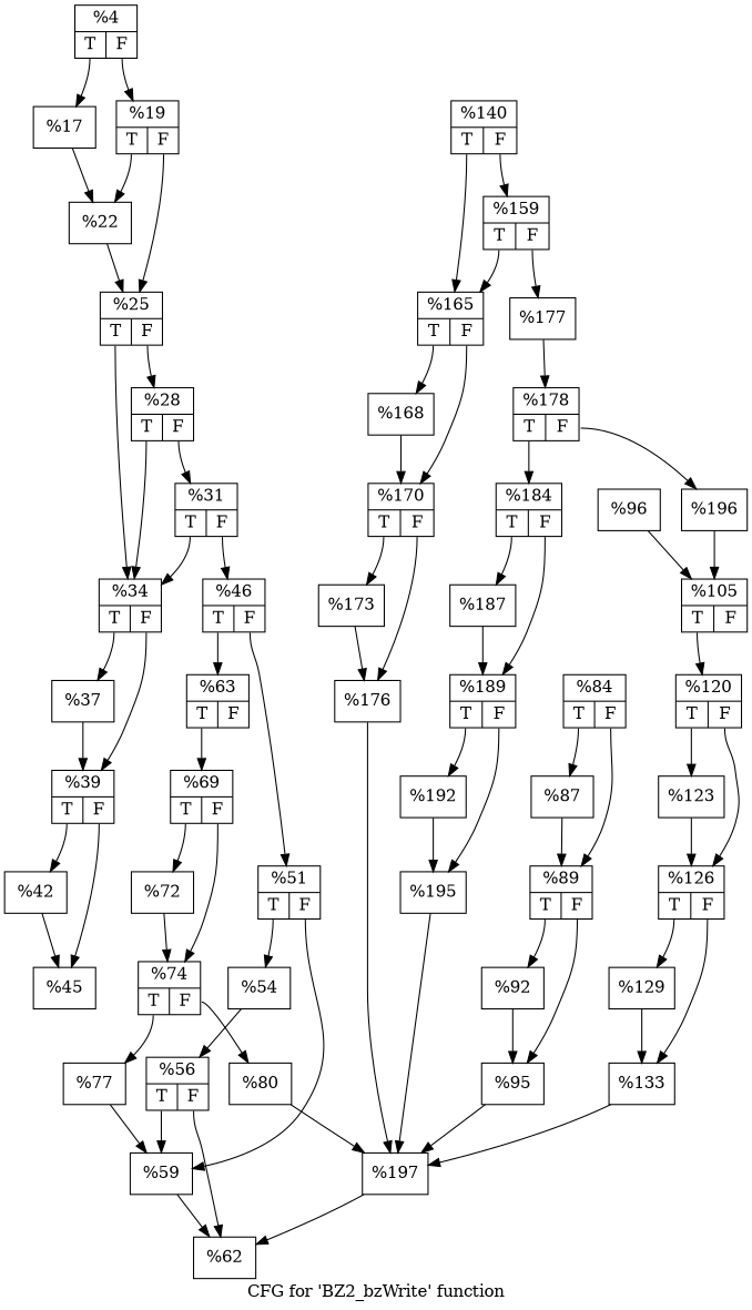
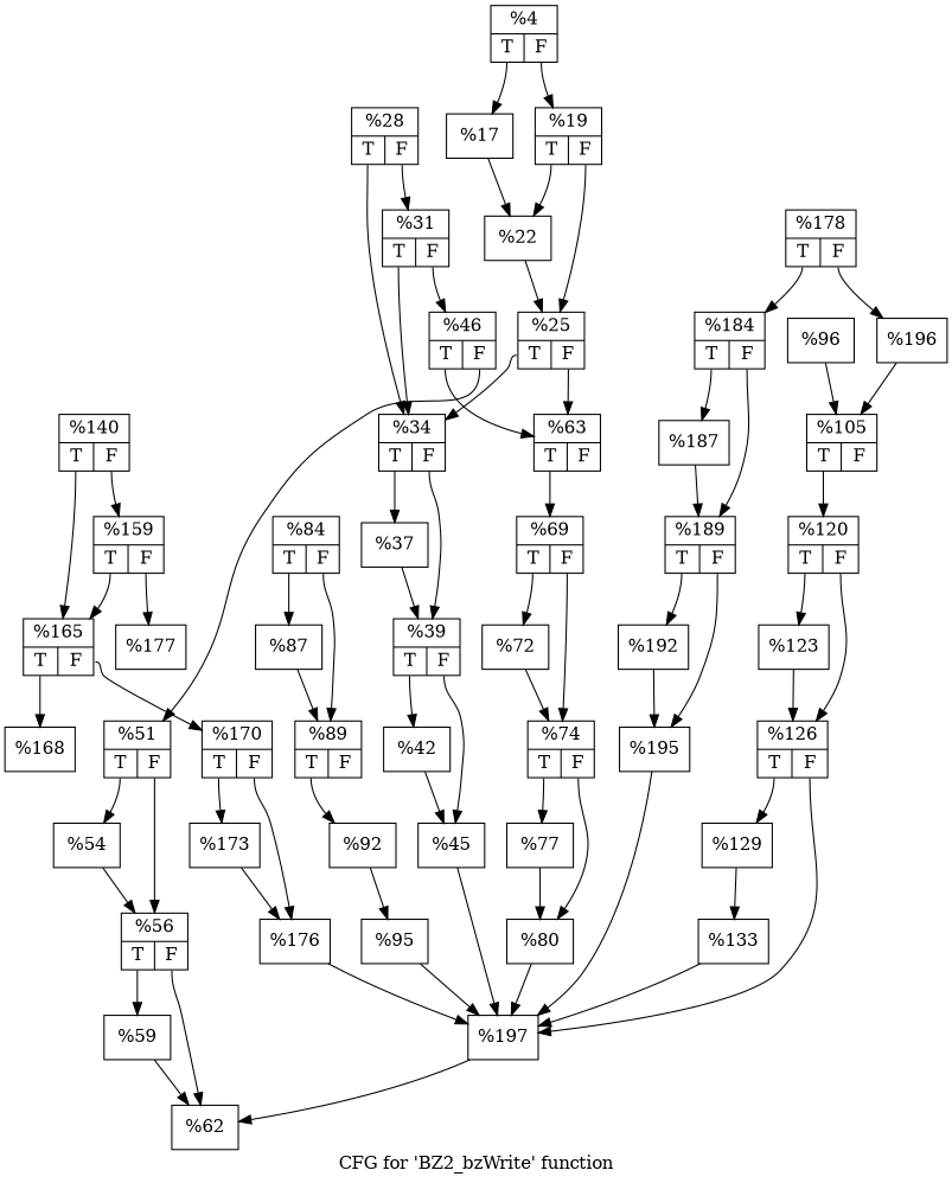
  digraph {
    label="CFG for 'BZ2_bzWrite' function"
    node [shape=record]
    edge [tailport=s0]
    n1 [label="{%4|{<s0>T|<s1>F}}"]
    n2 [label="{%17}"]
    n3 [label="{%19|{<s0>T|<s1>F}}"]
    n4 [label="{%22}"]
    n5 [label="{%25|{<s0>T|<s1>F}}"]
    n6 [label="{%34|{<s0>T|<s1>F}}"]
    n7 [label="{%28|{<s0>T|<s1>F}}"]
    n8 [label="{%37}"]
    n9 [label="{%39|{<s0>T|<s1>F}}"]
    n10 [label="{%31|{<s0>T|<s1>F}}"]
    n11 [label="{%42}"]
    n12 [label="{%45}"]
    n13 [label="{%46|{<s0>T|<s1>F}}"]
    n14 [label="{%63|{<s0>T|<s1>F}}"]
    n15 [label="{%51|{<s0>T|<s1>F}}"]
    n16 [label="{%69|{<s0>T|<s1>F}}"]
    n17 [label="{%54}"]
    n18 [label="{%56|{<s0>T|<s1>F}}"]
    n19 [label="{%197}"]
    n20 [label="{%62}"]
    n21 [label="{%72}"]
    n22 [label="{%74|{<s0>T|<s1>F}}"]
    n23 [label="{%59}"]
    n24 [label="{%77}"]
    n25 [label="{%80}"]
    n26 [label="{%84|{<s0>T|<s1>F}}"]
    n27 [label="{%87}"]
    n28 [label="{%89|{<s0>T|<s1>F}}"]
    n29 [label="{%96}"]
    n30 [label="{%105|{<s0>T|<s1>F}}"]
    n31 [label="{%92}"]
    n32 [label="{%95}"]
    n33 [label="{%120|{<s0>T|<s1>F}}"]
    n34 [label="{%123}"]
    n35 [label="{%126|{<s0>T|<s1>F}}"]
    n36 [label="{%129}"]
    n37 [label="{%133}"]
    n38 [label="{%140|{<s0>T|<s1>F}}"]
    n39 [label="{%165|{<s0>T|<s1>F}}"]
    n40 [label="{%159|{<s0>T|<s1>F}}"]
    n41 [label="{%178|{<s0>T|<s1>F}}"]
    n42 [label="{%184|{<s0>T|<s1>F}}"]
    n43 [label="{%196}"]
    n44 [label="{%168}"]
    n45 [label="{%170|{<s0>T|<s1>F}}"]
    n46 [label="{%177}"]
    n47 [label="{%187}"]
    n48 [label="{%189|{<s0>T|<s1>F}}"]
    n49 [label="{%173}"]
    n50 [label="{%176}"]
    n51 [label="{%192}"]
    n52 [label="{%195}"]
    n1 -> n2
    n1 -> n3 [tailport=s1]
    n2 -> n4
    n3 -> n4
    n3 -> n5 [tailport=s1]
    n4 -> n5
    n5 -> n6
-   n5 -> n7 [tailport=s1]
+   n5 -> n14 [tailport=s1]
    n6 -> n8
    n6 -> n9 [tailport=s1]
    n7 -> n6
    n7 -> n10 [tailport=s1]
    n8 -> n9
    n9 -> n11
    n9 -> n12 [tailport=s1]
    n10 -> n6
    n10 -> n13 [tailport=s1]
    n11 -> n12
+   n12 -> n19
    n13 -> n14
    n13 -> n15 [tailport=s1]
    n14 -> n16
    n15 -> n17
-   n15 -> n23 [tailport=s1]
+   n15 -> n18 [tailport=s1]
    n16 -> n21
    n16 -> n22 [tailport=s1]
    n17 -> n18
    n18 -> n20 [tailport=s1]
    n18 -> n23
    n19 -> n20
    n21 -> n22
    n22 -> n24
    n22 -> n25 [tailport=s1]
    n23 -> n20
-   n24 -> n23
+   n24 -> n25
    n25 -> n19
    n26 -> n27
    n26 -> n28 [tailport=s1]
    n27 -> n28
    n28 -> n31
-   n28 -> n32 [tailport=s1]
    n29 -> n30
    n30 -> n33
    n31 -> n32
    n32 -> n19
    n33 -> n34
    n33 -> n35 [tailport=s1]
    n34 -> n35
    n35 -> n36
-   n35 -> n37 [tailport=s1]
+   n35 -> n19 [tailport=s1]
    n36 -> n37
    n37 -> n19
    n38 -> n39
    n38 -> n40 [tailport=s1]
    n39 -> n44
    n39 -> n45 [tailport=s1]
    n40 -> n39
    n40 -> n46 [tailport=s1]
    n41 -> n42
    n41 -> n43 [tailport=s1]
    n42 -> n47
    n42 -> n48 [tailport=s1]
    n43 -> n30
-   n44 -> n45
    n45 -> n49
    n45 -> n50 [tailport=s1]
-   n46 -> n41
    n47 -> n48
    n48 -> n51
    n48 -> n52 [tailport=s1]
    n49 -> n50
    n50 -> n19
    n51 -> n52
    n52 -> n19
  }
